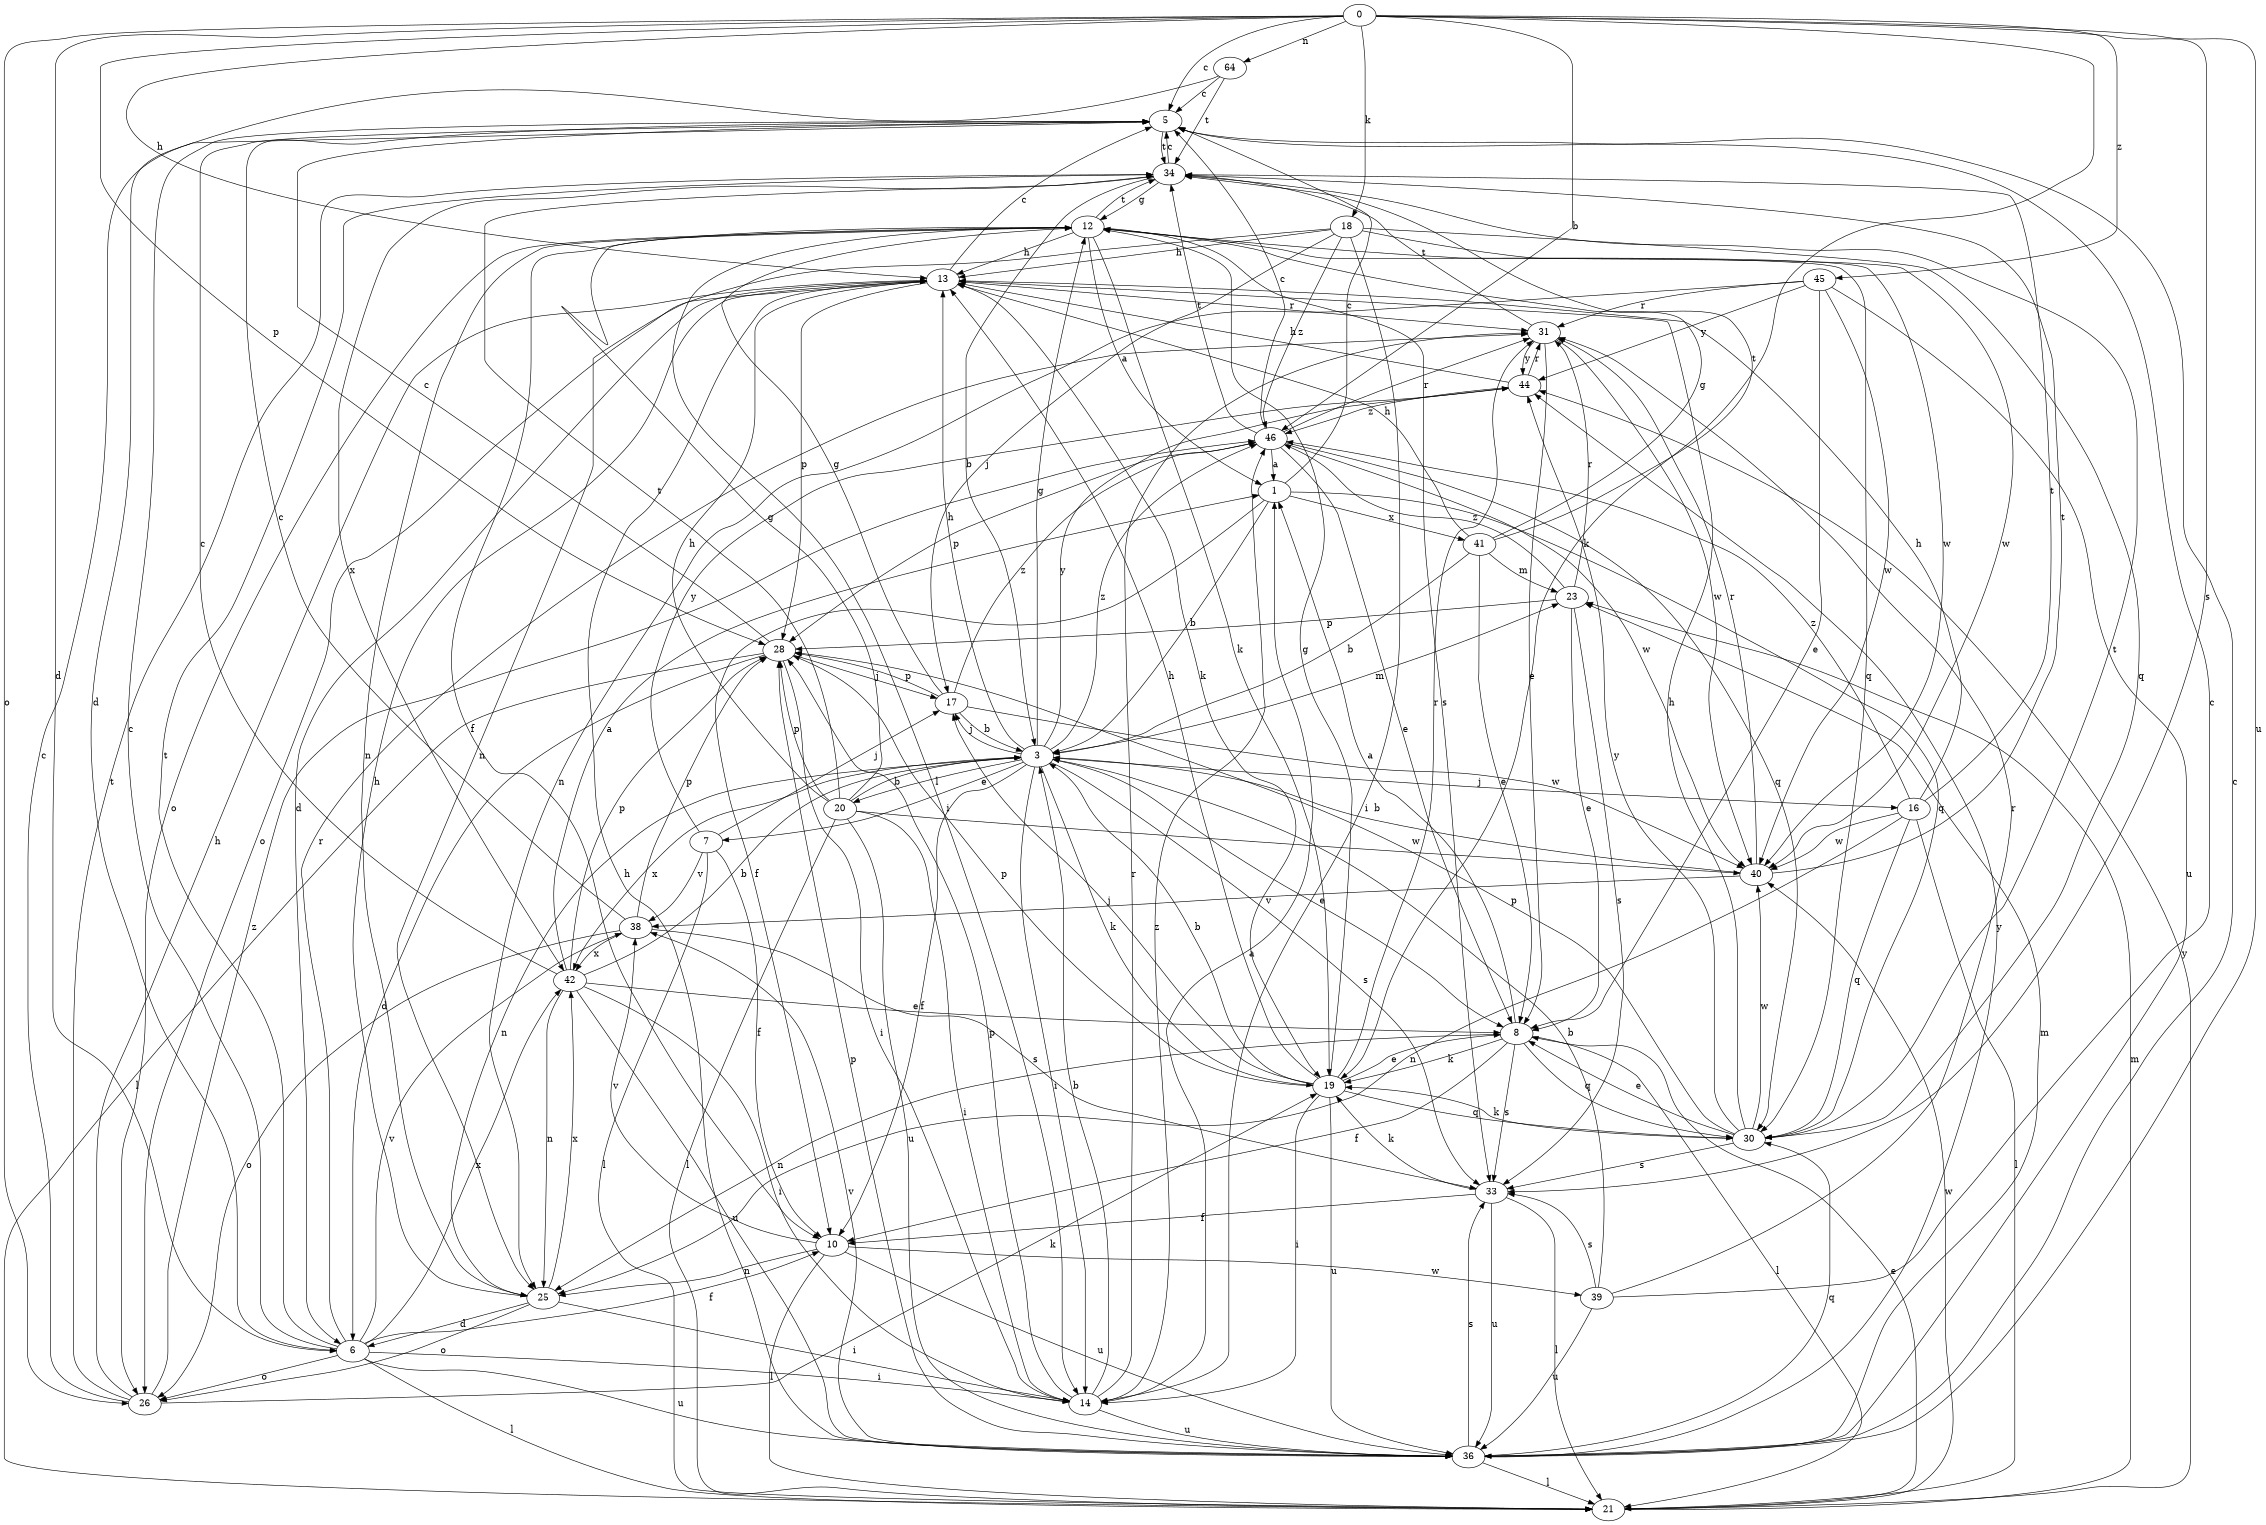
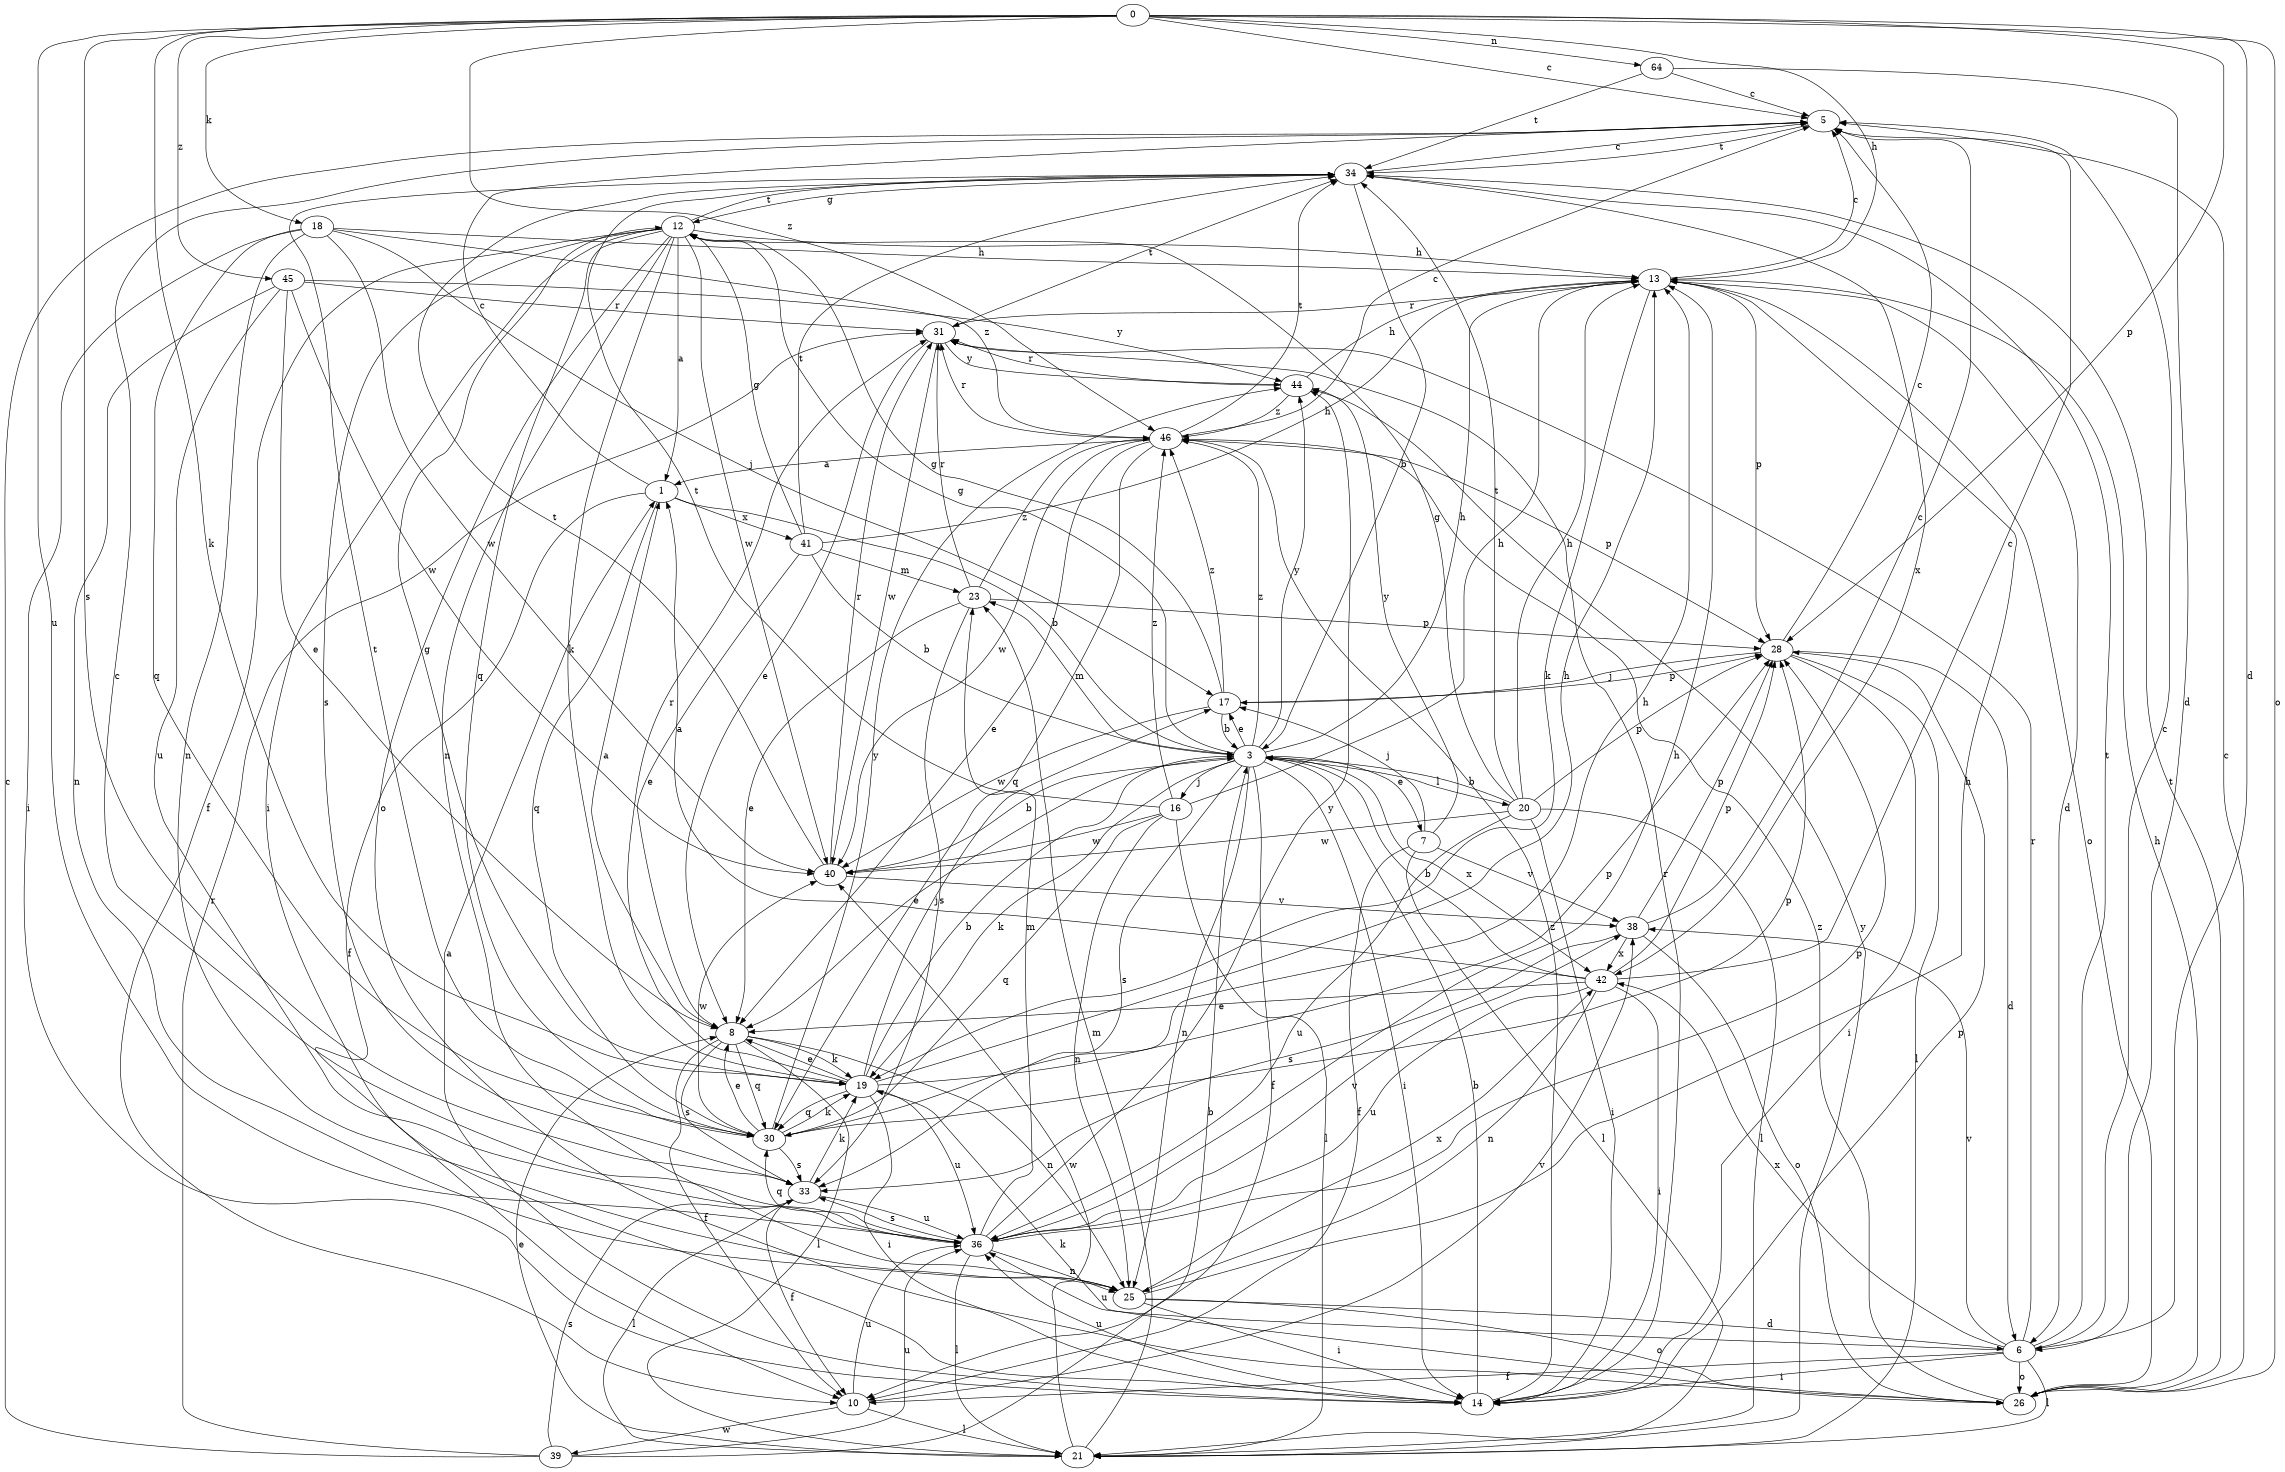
  strict digraph {
    0
    5
    6
    13
    18
    19
    n7 [label=64]
    26
    28
    33
    36
    45
    46
    34
    10
    14
    42
    21
    31
    38
    30
    17
    25
    40
    3
    8
    12
    23
    44
    1
    41
    7
    16
    20
    39
    0 -> 5 [label=c]
    0 -> 6 [label=d]
    0 -> 13 [label=h]
    0 -> 18 [label=k]
    0 -> 19 [label=k]
    0 -> n7 [label=n]
    0 -> 26 [label=o]
    0 -> 28 [label=p]
    0 -> 33 [label=s]
    0 -> 36 [label=u]
    0 -> 45 [label=z]
-   0 -> 46 [label=b]
+   0 -> 46 [label=z]
    5 -> 34 [label=t]
    6 -> 5 [label=c]
    6 -> 26 [label=o]
    6 -> 36 [label=u]
    6 -> 34 [label=t]
    6 -> 10 [label=f]
    6 -> 14 [label=i]
    6 -> 42 [label=x]
    6 -> 21 [label=l]
    6 -> 31 [label=r]
    6 -> 38 [label=v]
    13 -> 5 [label=c]
    13 -> 6 [label=d]
    13 -> 19 [label=k]
    13 -> 26 [label=o]
    13 -> 28 [label=p]
    13 -> 31 [label=r]
    18 -> 13 [label=h]
    18 -> 46 [label=z]
    18 -> 14 [label=i]
    18 -> 30 [label=q]
    18 -> 17 [label=j]
    18 -> 25 [label=n]
    18 -> 40 [label=w]
    19 -> 13 [label=h]
    19 -> 28 [label=p]
    19 -> 36 [label=u]
    19 -> 14 [label=i]
    19 -> 31 [label=r]
    19 -> 30 [label=q]
    19 -> 17 [label=j]
    19 -> 3 [label=b]
    19 -> 8 [label=e]
    19 -> 12 [label=g]
    n7 -> 5 [label=c]
    n7 -> 6 [label=d]
    n7 -> 34 [label=t]
    26 -> 5 [label=c]
    26 -> 13 [label=h]
    26 -> 19 [label=k]
    26 -> 46 [label=z]
    26 -> 34 [label=t]
    28 -> 5 [label=c]
    28 -> 6 [label=d]
    28 -> 14 [label=i]
    28 -> 21 [label=l]
    28 -> 17 [label=j]
    33 -> 19 [label=k]
    33 -> 36 [label=u]
    33 -> 10 [label=f]
    33 -> 21 [label=l]
    36 -> 5 [label=c]
    36 -> 13 [label=h]
    36 -> 28 [label=p]
    36 -> 33 [label=s]
    36 -> 21 [label=l]
    36 -> 38 [label=v]
    36 -> 30 [label=q]
-   10 -> 25 [label=n]
+   36 -> 25 [label=n]
    36 -> 23 [label=m]
    36 -> 44 [label=y]
    45 -> 36 [label=u]
    45 -> 31 [label=r]
    45 -> 25 [label=n]
    45 -> 40 [label=w]
    45 -> 8 [label=e]
    45 -> 44 [label=y]
    46 -> 5 [label=c]
    46 -> 28 [label=p]
    46 -> 34 [label=t]
    46 -> 31 [label=r]
    46 -> 30 [label=q]
    46 -> 40 [label=w]
    46 -> 8 [label=e]
    46 -> 1 [label=a]
    34 -> 5 [label=c]
    34 -> 42 [label=x]
    34 -> 3 [label=b]
    34 -> 12 [label=g]
    10 -> 36 [label=u]
    10 -> 21 [label=l]
    10 -> 38 [label=v]
    10 -> 39 [label=w]
    14 -> 28 [label=p]
    14 -> 36 [label=u]
    14 -> 46 [label=z]
    14 -> 31 [label=r]
    14 -> 3 [label=b]
    14 -> 1 [label=a]
    42 -> 5 [label=c]
    42 -> 28 [label=p]
    42 -> 36 [label=u]
    42 -> 14 [label=i]
    42 -> 25 [label=n]
    42 -> 3 [label=b]
    42 -> 8 [label=e]
    42 -> 1 [label=a]
    21 -> 40 [label=w]
    21 -> 8 [label=e]
    21 -> 23 [label=m]
    21 -> 44 [label=y]
    31 -> 34 [label=t]
    31 -> 40 [label=w]
    31 -> 8 [label=e]
    31 -> 44 [label=y]
    38 -> 5 [label=c]
    38 -> 26 [label=o]
    38 -> 28 [label=p]
    38 -> 33 [label=s]
    38 -> 42 [label=x]
    30 -> 13 [label=h]
    30 -> 19 [label=k]
    30 -> 28 [label=p]
    30 -> 33 [label=s]
    30 -> 34 [label=t]
    30 -> 40 [label=w]
    30 -> 8 [label=e]
    30 -> 44 [label=y]
    17 -> 28 [label=p]
    17 -> 46 [label=z]
    17 -> 40 [label=w]
    17 -> 3 [label=b]
    17 -> 12 [label=g]
    25 -> 6 [label=d]
    25 -> 13 [label=h]
    25 -> 26 [label=o]
    25 -> 14 [label=i]
    25 -> 42 [label=x]
    40 -> 34 [label=t]
    40 -> 31 [label=r]
    40 -> 38 [label=v]
    40 -> 3 [label=b]
    3 -> 13 [label=h]
    3 -> 19 [label=k]
    3 -> 33 [label=s]
    3 -> 46 [label=z]
    3 -> 10 [label=f]
    3 -> 14 [label=i]
    3 -> 42 [label=x]
-   3 -> 17 [label=j]
+   3 -> 17 [label=e]
    3 -> 25 [label=n]
    3 -> 8 [label=e]
    3 -> 12 [label=g]
    3 -> 23 [label=m]
    3 -> 44 [label=y]
    3 -> 7 [label=e]
    3 -> 16 [label=j]
    3 -> 20 [label=l]
    8 -> 19 [label=k]
    8 -> 33 [label=s]
    8 -> 10 [label=f]
    8 -> 21 [label=l]
    8 -> 30 [label=q]
    8 -> 25 [label=n]
    8 -> 1 [label=a]
    12 -> 13 [label=h]
    12 -> 19 [label=k]
    12 -> 26 [label=o]
    12 -> 33 [label=s]
    12 -> 34 [label=t]
    12 -> 10 [label=f]
    12 -> 14 [label=i]
    12 -> 30 [label=q]
    12 -> 25 [label=n]
    12 -> 40 [label=w]
    12 -> 1 [label=a]
    23 -> 28 [label=p]
    23 -> 33 [label=s]
    23 -> 46 [label=z]
    23 -> 31 [label=r]
    23 -> 8 [label=e]
    44 -> 13 [label=h]
    44 -> 46 [label=z]
    44 -> 31 [label=r]
    1 -> 5 [label=c]
    1 -> 10 [label=f]
    1 -> 30 [label=q]
    1 -> 3 [label=b]
    1 -> 41 [label=x]
    41 -> 13 [label=h]
    41 -> 34 [label=t]
    41 -> 3 [label=b]
    41 -> 8 [label=e]
    41 -> 12 [label=g]
    41 -> 23 [label=m]
    7 -> 10 [label=f]
    7 -> 21 [label=l]
    7 -> 38 [label=v]
    7 -> 17 [label=j]
    7 -> 44 [label=y]
    16 -> 13 [label=h]
    16 -> 46 [label=z]
    16 -> 34 [label=t]
    16 -> 21 [label=l]
    16 -> 30 [label=q]
    16 -> 25 [label=n]
    16 -> 40 [label=w]
    20 -> 13 [label=h]
    20 -> 28 [label=p]
    20 -> 36 [label=u]
    20 -> 34 [label=t]
    20 -> 14 [label=i]
    20 -> 21 [label=l]
    20 -> 40 [label=w]
    20 -> 3 [label=b]
    20 -> 12 [label=g]
    39 -> 5 [label=c]
    39 -> 33 [label=s]
    39 -> 36 [label=u]
    39 -> 31 [label=r]
    39 -> 3 [label=b]
  }
